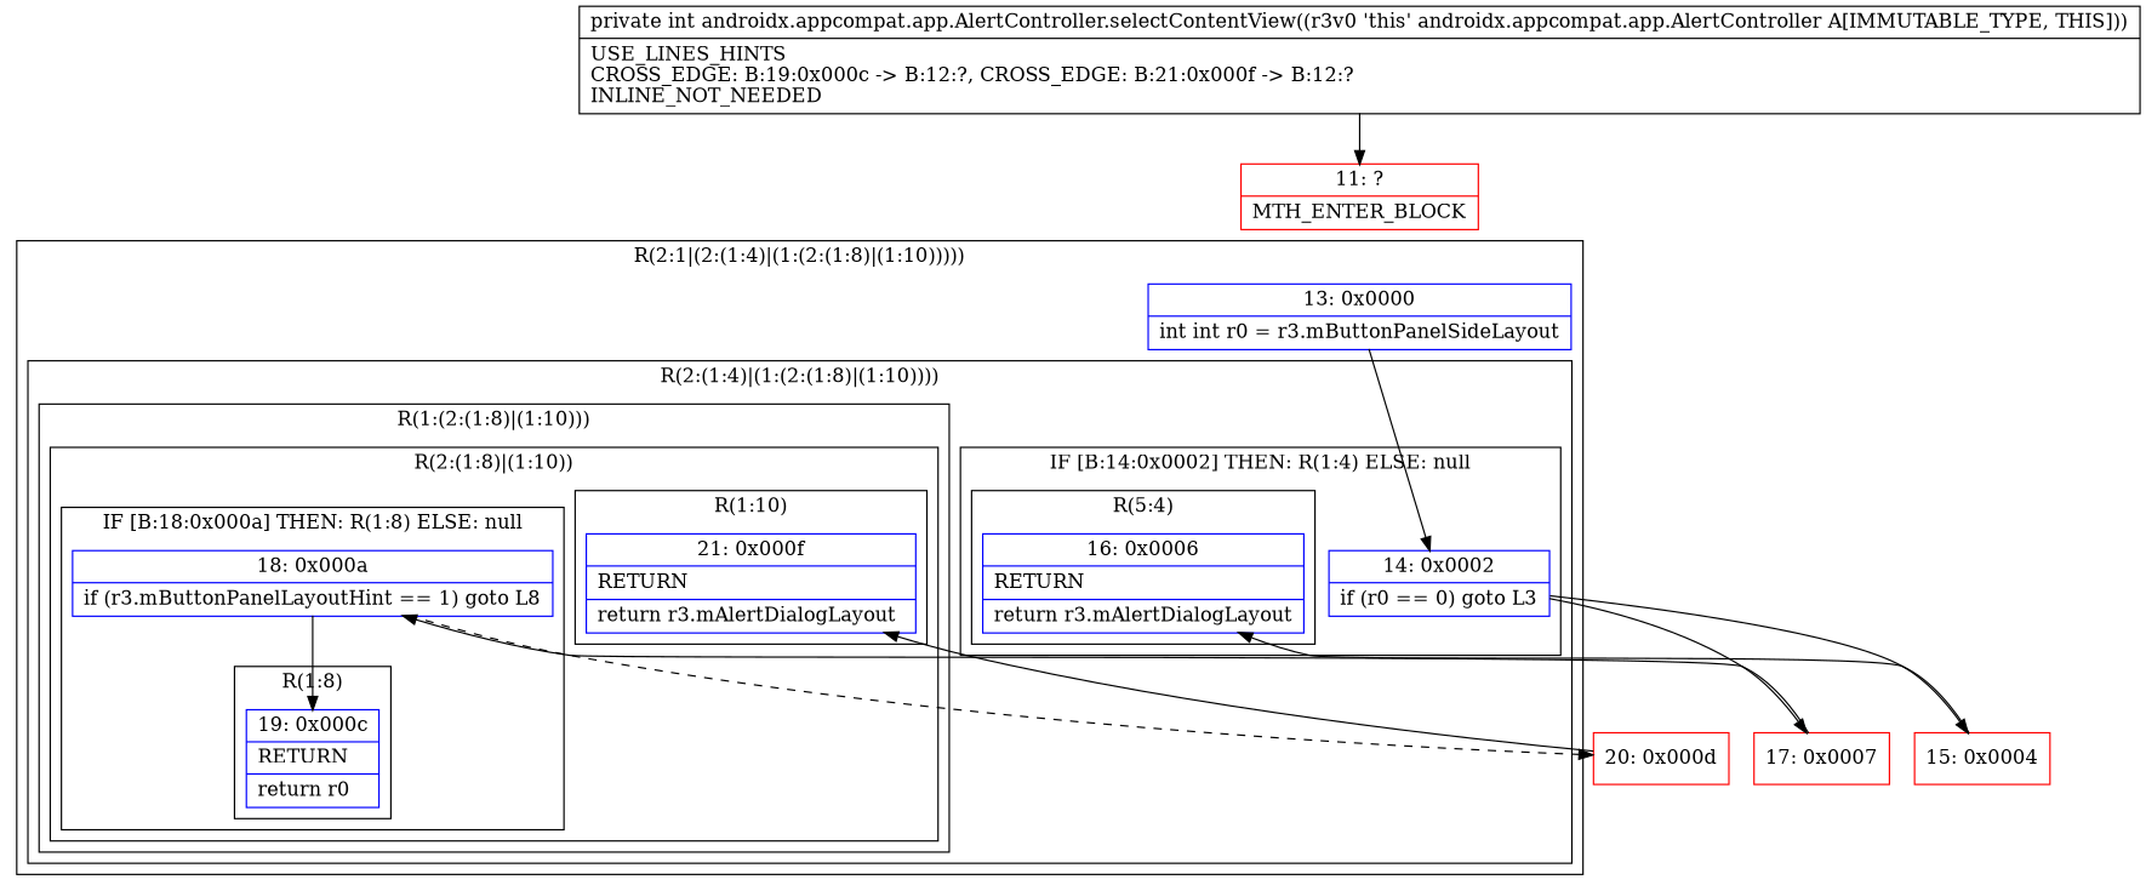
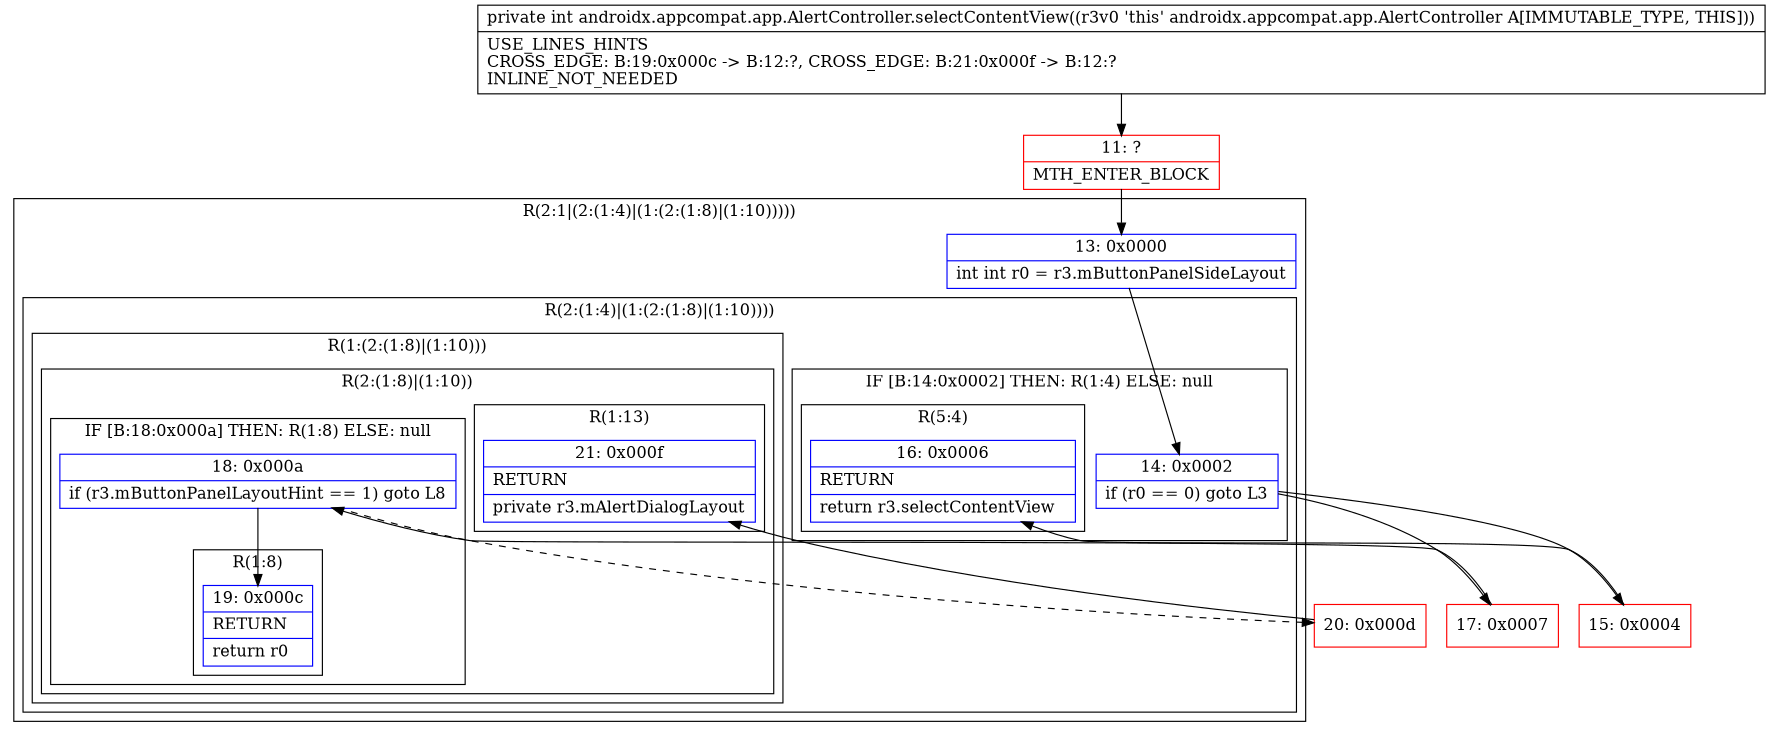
  digraph {
    node [color=blue shape=record]
-   n1 [label="{16\:\ 0x0006|RETURN\l|return r3.mAlertDialogLayout\l}"]
+   n1 [label="{16\:\ 0x0006|RETURN\l|return r3.selectContentView\l}"]
    n2 [label="{14\:\ 0x0002|if (r0 == 0) goto L3\l}"]
    n3 [label="{19\:\ 0x000c|RETURN\l|return r0\l}"]
    n4 [label="{18\:\ 0x000a|if (r3.mButtonPanelLayoutHint == 1) goto L8\l}"]
-   n5 [label="{21\:\ 0x000f|RETURN\l|return r3.mAlertDialogLayout\l}"]
+   n5 [label="{21\:\ 0x000f|RETURN\l|private r3.mAlertDialogLayout\l}"]
    n6 [label="{13\:\ 0x0000|int int r0 = r3.mButtonPanelSideLayout\l}"]
    n7 [color=red label="{15\:\ 0x0004}"]
    n8 [color=red label="{17\:\ 0x0007}"]
    n9 [color=red label="{20\:\ 0x000d}"]
    n10 [color=red label="{11\:\ ?|MTH_ENTER_BLOCK\l}"]
    n11 [label="{private int androidx.appcompat.app.AlertController.selectContentView((r3v0 'this' androidx.appcompat.app.AlertController A[IMMUTABLE_TYPE, THIS]))  | USE_LINES_HINTS\lCROSS_EDGE: B:19:0x000c \-\> B:12:?, CROSS_EDGE: B:21:0x000f \-\> B:12:?\lINLINE_NOT_NEEDED\l}" color=""]
    subgraph cluster_1 {
      label="R(2:1|(2:(1:4)|(1:(2:(1:8)|(1:10)))))"
      n6
      subgraph cluster_2 {
        label="R(2:(1:4)|(1:(2:(1:8)|(1:10))))"
        subgraph cluster_3 {
          label="IF [B:14:0x0002] THEN: R(1:4) ELSE: null"
          n2
          subgraph cluster_4 {
            label="R(5:4)"
            n1
          }
        }
        subgraph cluster_5 {
          label="R(1:(2:(1:8)|(1:10)))"
          subgraph cluster_6 {
            label="R(2:(1:8)|(1:10))"
            subgraph cluster_7 {
              label="IF [B:18:0x000a] THEN: R(1:8) ELSE: null"
              n4
              subgraph cluster_8 {
                label="R(1:8)"
                n3
              }
            }
            subgraph cluster_9 {
-             label="R(1:10)"
+             label="R(1:13)"
              n5
            }
          }
        }
      }
    }
    n2 -> n7
    n2 -> n8 [style=solid]
    n4 -> n3
    n4 -> n9 [style=dashed]
    n6 -> n2
    n7 -> n1
    n8 -> n4
    n9 -> n5
+   n10 -> n6
    n11 -> n10
  }
